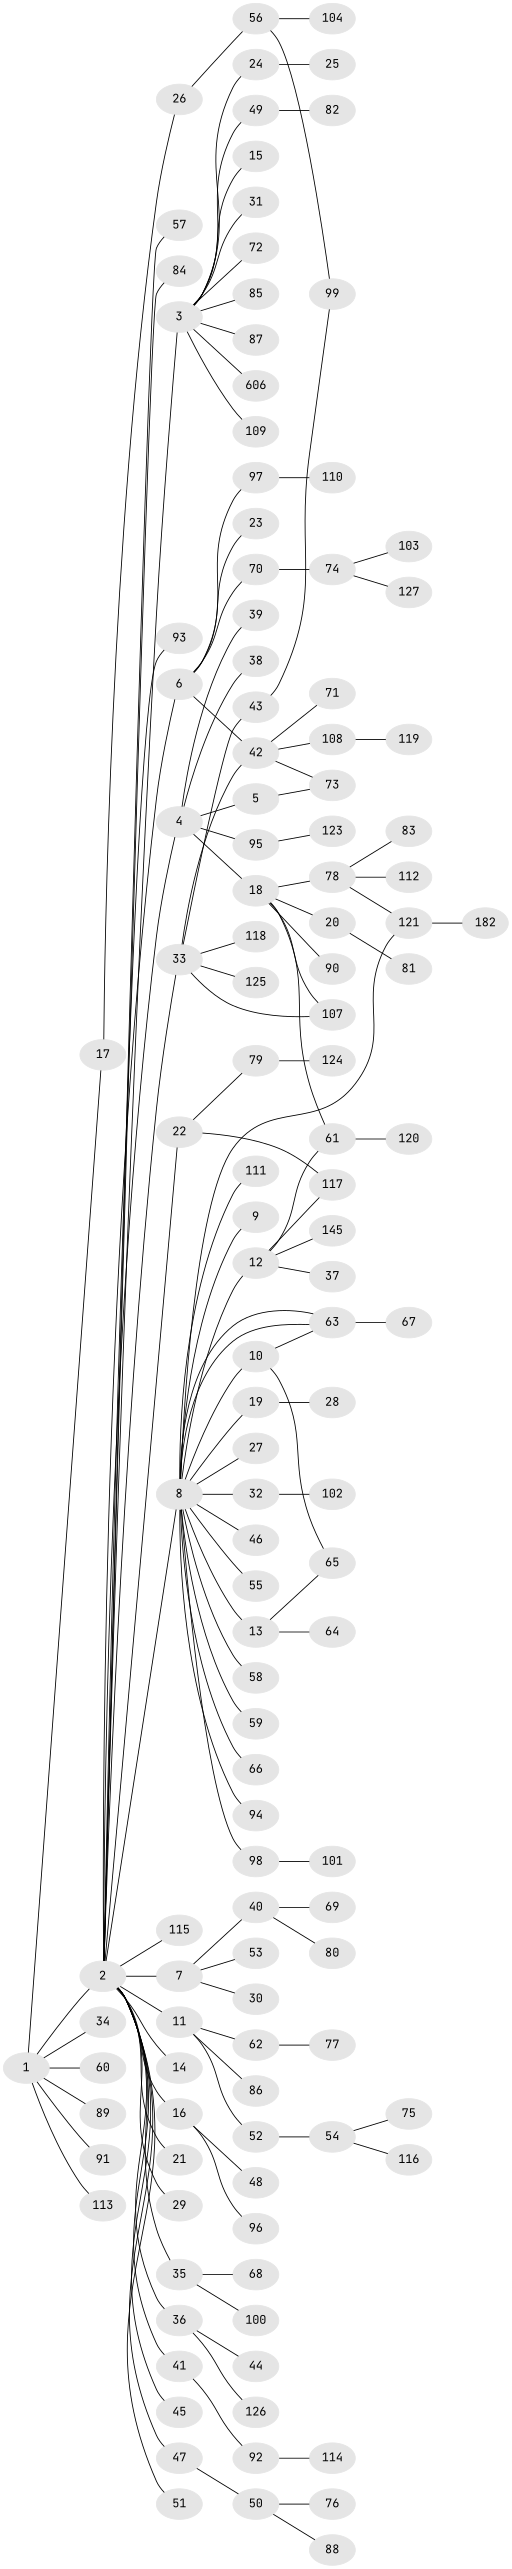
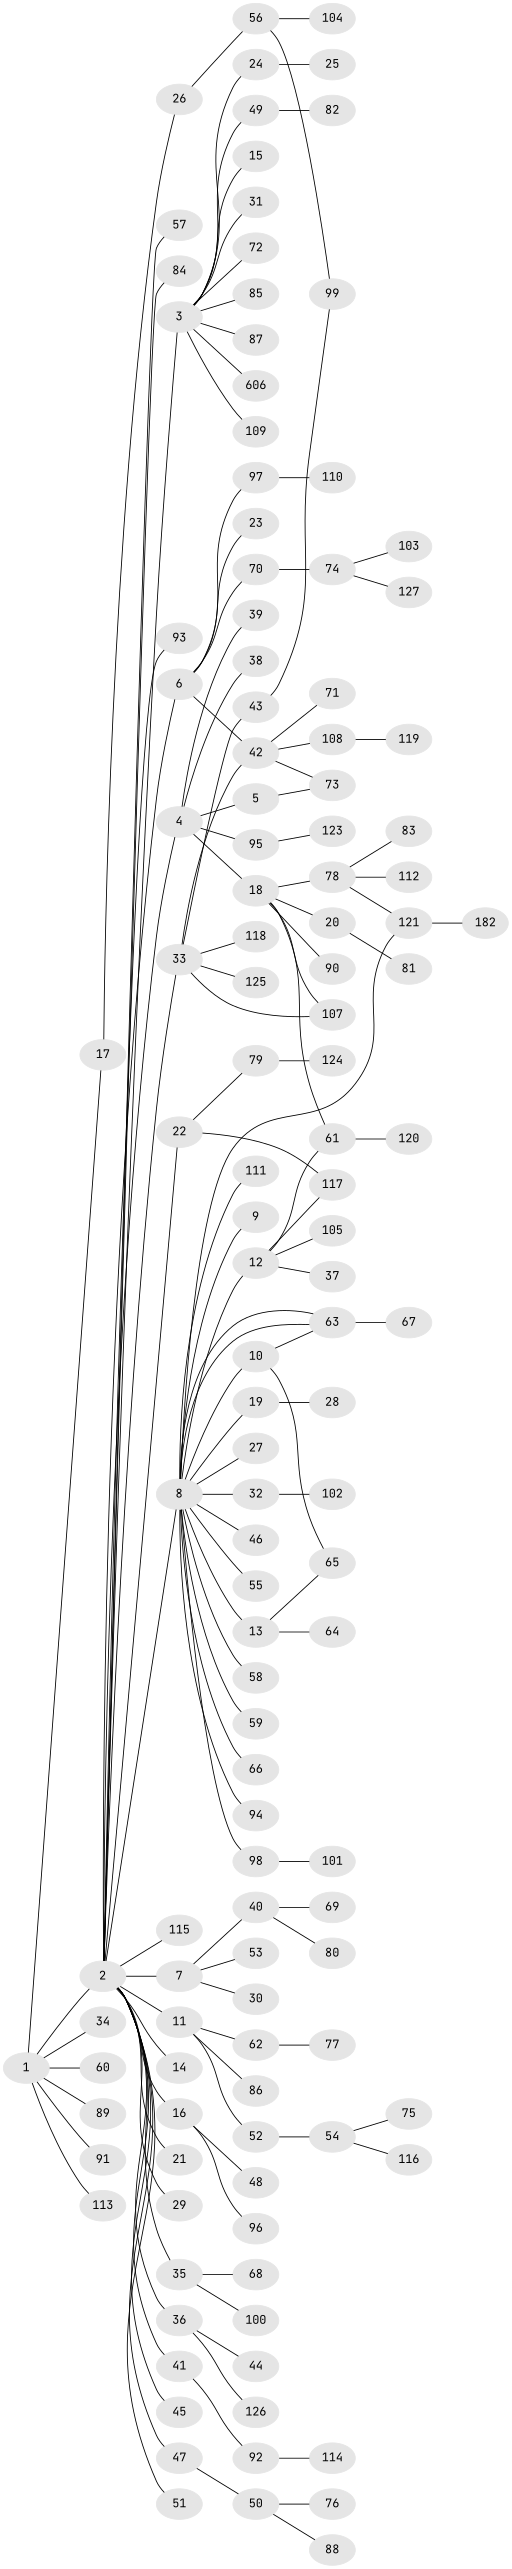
  graph {
    fontname="JetBrains Mono"
    rankdir=LR
    node [color=gray90 fontname="JetBrains Mono" style=filled]
    edge [fontname="JetBrains Mono"]
    1
    2
    17
    34
    60
    89
    91
    113
    3
    4
    6
    7
    8
    11
    14
    16
    21
    22
    29
    33
    35
    36
    41
    45
    47
    51
    57
    84
    93
    115
    26
    15
    24
    31
    49
    72
    85
    87
    n39 [label=606]
    109
    5
    18
    38
    39
    95
    23
    42
    70
    97
    30
    40
    53
    9
    10
    12
    13
    19
    27
    32
    46
    55
    58
    59
    63
    66
    94
    98
    111
    121
    52
    62
    86
    48
    96
    117
    79
    107
    43
    118
    125
    68
    100
    44
    126
    92
    50
    25
    82
    73
    61
    20
    78
    90
    123
    71
    108
    74
    110
    69
    80
    65
    37
-   105 [label=145]
+   105
    64
    28
    102
    67
    101
    n109 [label=182]
    54
    77
    120
    56
    81
    83
    112
    124
    99
    104
    114
    119
    76
    88
    75
    116
    103
    127
    1 -- 2
    1 -- 17
    1 -- 34
    1 -- 60
    1 -- 89
    1 -- 91
    1 -- 113
    2 -- 3
    2 -- 4
    2 -- 6
    2 -- 7
    2 -- 8
    2 -- 11
    2 -- 14
    2 -- 16
    2 -- 21
    2 -- 22
    2 -- 29
    2 -- 33
    2 -- 35
    2 -- 36
    2 -- 41
    2 -- 45
    2 -- 47
    2 -- 51
    2 -- 57
    2 -- 84
    2 -- 93
    2 -- 115
    17 -- 26
    3 -- 15
    3 -- 24
    3 -- 31
    3 -- 49
    3 -- 72
    3 -- 85
    3 -- 87
    3 -- n39
    3 -- 109
    4 -- 5
    4 -- 18
    4 -- 38
    4 -- 39
    4 -- 95
    6 -- 23
    6 -- 42
    6 -- 70
    6 -- 97
    7 -- 30
    7 -- 40
    7 -- 53
    8 -- 9
    8 -- 10
    8 -- 12
    8 -- 13
    8 -- 19
    8 -- 27
    8 -- 32
    8 -- 46
    8 -- 55
    8 -- 58
    8 -- 59
    8 -- 63
    8 -- 63
    8 -- 66
    8 -- 94
    8 -- 98
    8 -- 111
    8 -- 121
    11 -- 52
    11 -- 62
    11 -- 86
    16 -- 48
    16 -- 96
    22 -- 117
    22 -- 79
    33 -- 42
    33 -- 107
    33 -- 43
    33 -- 118
    33 -- 125
    35 -- 68
    35 -- 100
    36 -- 44
    36 -- 126
    41 -- 92
    47 -- 50
    26 -- 56
    24 -- 25
    49 -- 82
    5 -- 73
    18 -- 107
    18 -- 61
    18 -- 20
    18 -- 78
    18 -- 90
    95 -- 123
    42 -- 73
    42 -- 71
    42 -- 108
    70 -- 74
    97 -- 110
    40 -- 69
    40 -- 80
    10 -- 63
    10 -- 65
    12 -- 117
    12 -- 61
    12 -- 37
    12 -- 105
    13 -- 65
    13 -- 64
    19 -- 28
    32 -- 102
    63 -- 67
    98 -- 101
    121 -- n109
    52 -- 54
    62 -- 77
    79 -- 124
    43 -- 99
    92 -- 114
    50 -- 76
    50 -- 88
    61 -- 120
    20 -- 81
    78 -- 121
    78 -- 83
    78 -- 112
    108 -- 119
    74 -- 103
    74 -- 127
    54 -- 75
    54 -- 116
    56 -- 99
    56 -- 104
  }
